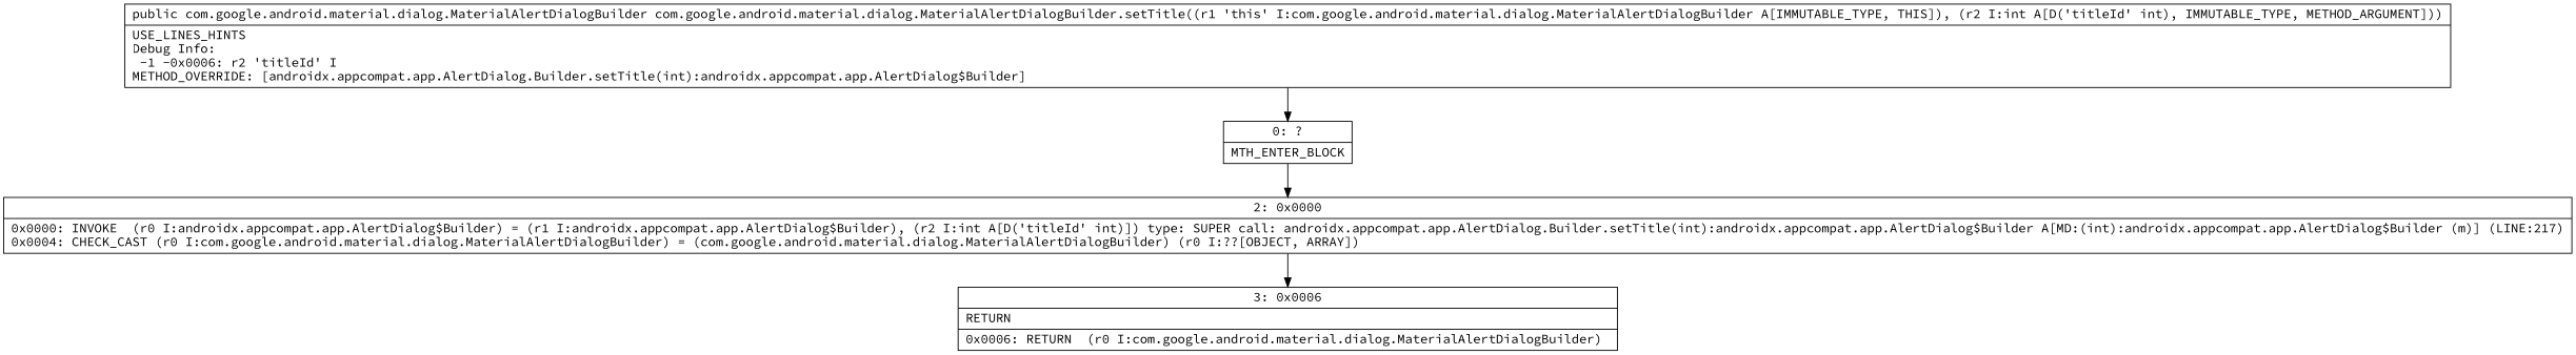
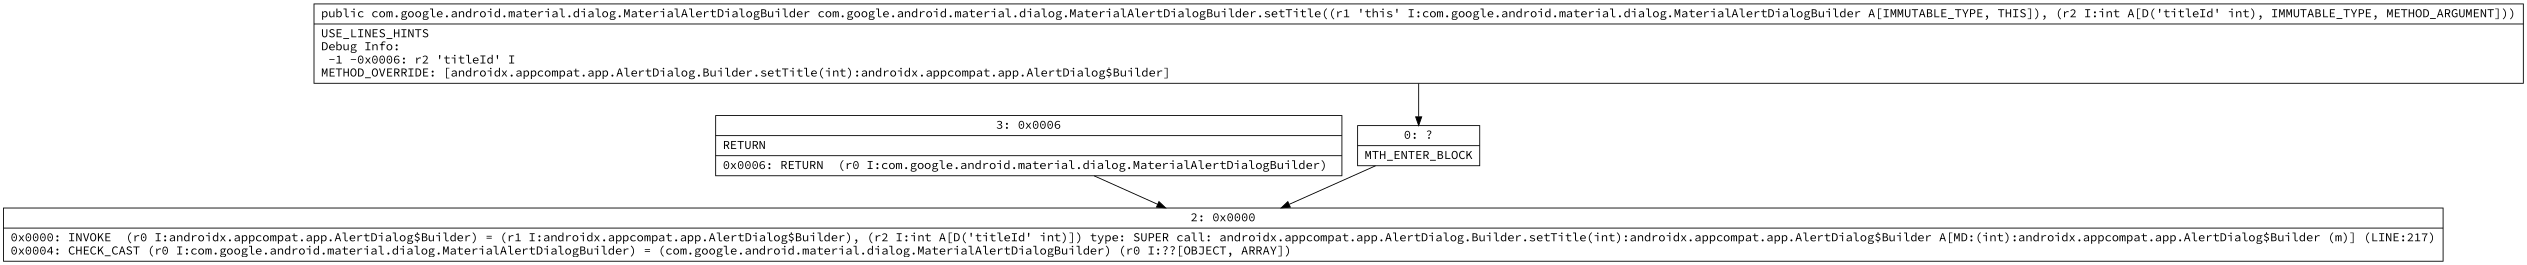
  digraph {
    fontname="Source Code Pro"
    node [fontname="Source Code Pro" shape=record]
    edge [fontname="Source Code Pro"]
    n1 [label="{0\:\ ?|MTH_ENTER_BLOCK\l}"]
    n2 [label="{2\:\ 0x0000|0x0000: INVOKE  (r0 I:androidx.appcompat.app.AlertDialog$Builder) = (r1 I:androidx.appcompat.app.AlertDialog$Builder), (r2 I:int A[D('titleId' int)]) type: SUPER call: androidx.appcompat.app.AlertDialog.Builder.setTitle(int):androidx.appcompat.app.AlertDialog$Builder A[MD:(int):androidx.appcompat.app.AlertDialog$Builder (m)] (LINE:217)\l0x0004: CHECK_CAST (r0 I:com.google.android.material.dialog.MaterialAlertDialogBuilder) = (com.google.android.material.dialog.MaterialAlertDialogBuilder) (r0 I:??[OBJECT, ARRAY]) \l}"]
    n3 [label="{3\:\ 0x0006|RETURN\l|0x0006: RETURN  (r0 I:com.google.android.material.dialog.MaterialAlertDialogBuilder) \l}"]
    n4 [label="{public com.google.android.material.dialog.MaterialAlertDialogBuilder com.google.android.material.dialog.MaterialAlertDialogBuilder.setTitle((r1 'this' I:com.google.android.material.dialog.MaterialAlertDialogBuilder A[IMMUTABLE_TYPE, THIS]), (r2 I:int A[D('titleId' int), IMMUTABLE_TYPE, METHOD_ARGUMENT]))  | USE_LINES_HINTS\lDebug Info:\l  \-1 \-0x0006: r2 'titleId' I\lMETHOD_OVERRIDE: [androidx.appcompat.app.AlertDialog.Builder.setTitle(int):androidx.appcompat.app.AlertDialog$Builder]\l}"]
    n1 -> n2
-   n2 -> n3
+   n3 -> n2
    n4 -> n1
  }
